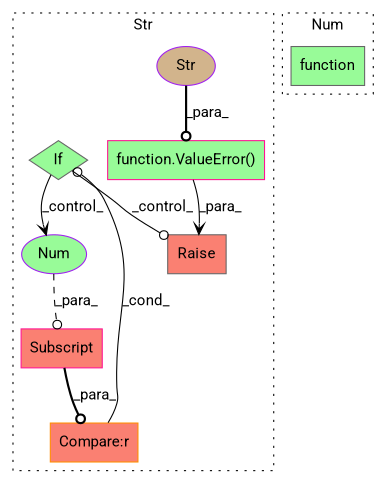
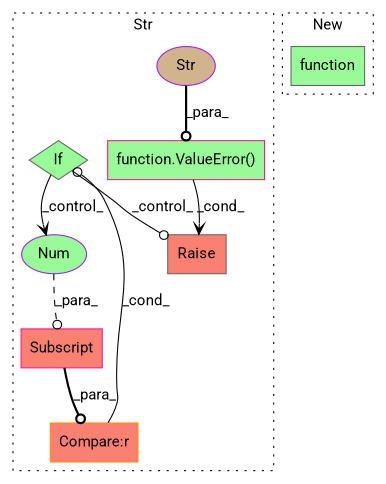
  digraph {
    fontname=Roboto
    node [color=gray40 fillcolor=palegreen fontname=Roboto shape=box style=filled]
    edge [arrowhead=odot fontname=Roboto style=solid]
    n1 [a=75 color=deeppink l="11,1" label="function.ValueError()" s="11690,11758"]
    n2 [a=91 fillcolor=salmon l=6 label=Raise s=11684]
    n3 [a=66 color=purple fillcolor=tan l=57 label=Str s=11701 shape=ellipse]
    n4 [a=96 l="3,18" label=If s="11468,11502" shape=diamond]
    n5 [a=40 color=darkorange fillcolor=salmon l=31 label="Compare:r" s=11471]
    n6 [a=63 color=deeppink fillcolor=salmon l="26,0" label=Subscript s="11471,0"]
    n7 [a=76 color=purple l=2 label=Num s=11494 shape=ellipse]
    n8 [a=93 l=7 label=function s=13647]
    subgraph cluster_1 {
      label=Str
      style=dotted
      n1
      n2
      n3
      n4
      n5
      n6
      n7
    }
    subgraph cluster_2 {
-     label=Num
+     label=New
      style=dotted
      n8
    }
-   n1 -> n2 [arrowhead=vee label=_para_]
+   n1 -> n2 [arrowhead=vee label=_cond_]
    n3 -> n1 [label=_para_ style=bold]
    n4 -> n2 [label=_control_]
    n4 -> n7 [arrowhead=vee label=_control_]
    n5 -> n4 [label=_cond_]
    n6 -> n5 [label=_para_ style=bold]
    n7 -> n6 [label=_para_ style=dashed]
  }
